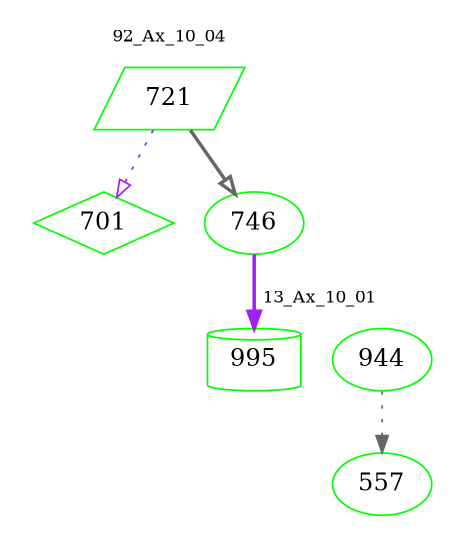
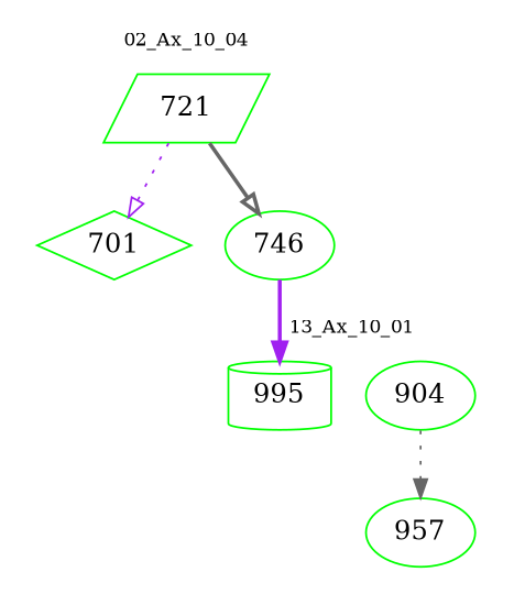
  digraph {
    node [color=green shape=ellipse]
    edge [arrowhead=onormal color=purple style=dotted]
    n1 [label=721 shape=parallelogram]
    n2 [label=701 shape=diamond]
    n3 [label=746]
-   n4 [label=944]
-   n5 [label=557]
+   n4 [label=904]
+   n5 [label=957]
    n6 [label=995 shape=cylinder]
    subgraph cluster_1 {
      color=white
      fontsize=10
-     label="92_Ax_10_04"
+     label="02_Ax_10_04"
      n1
      n2
      n3
    }
    subgraph cluster_2 {
      color=white
      fontsize=10
      label="13_Ax_10_01"
      n4
      n5
      n6
    }
    n1 -> n2
    n1 -> n3 [color=gray40 style=bold]
    n3 -> n6 [arrowhead=normal style=bold]
    n4 -> n5 [arrowhead=normal color=gray40]
  }
